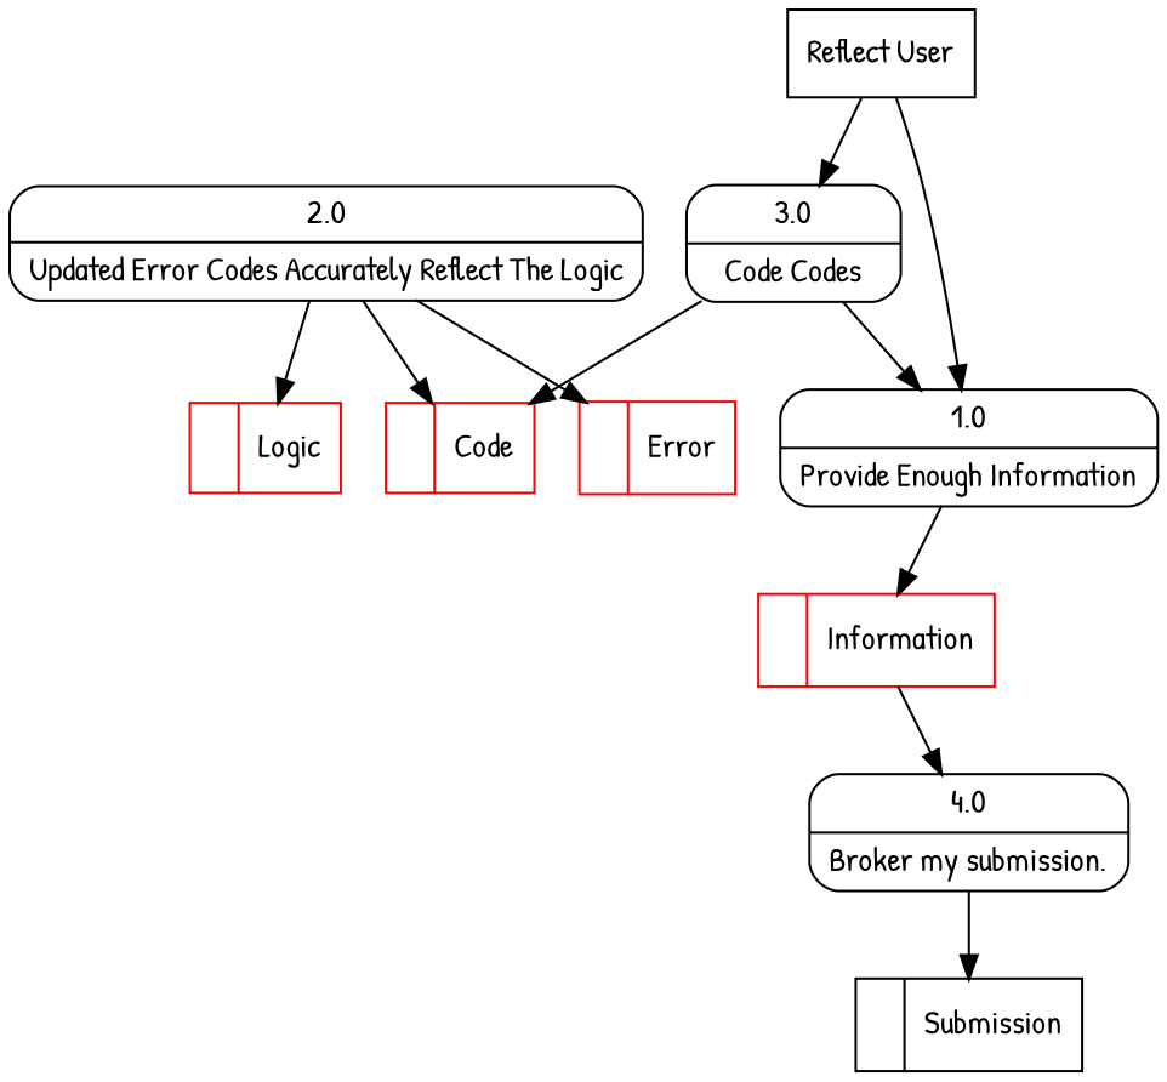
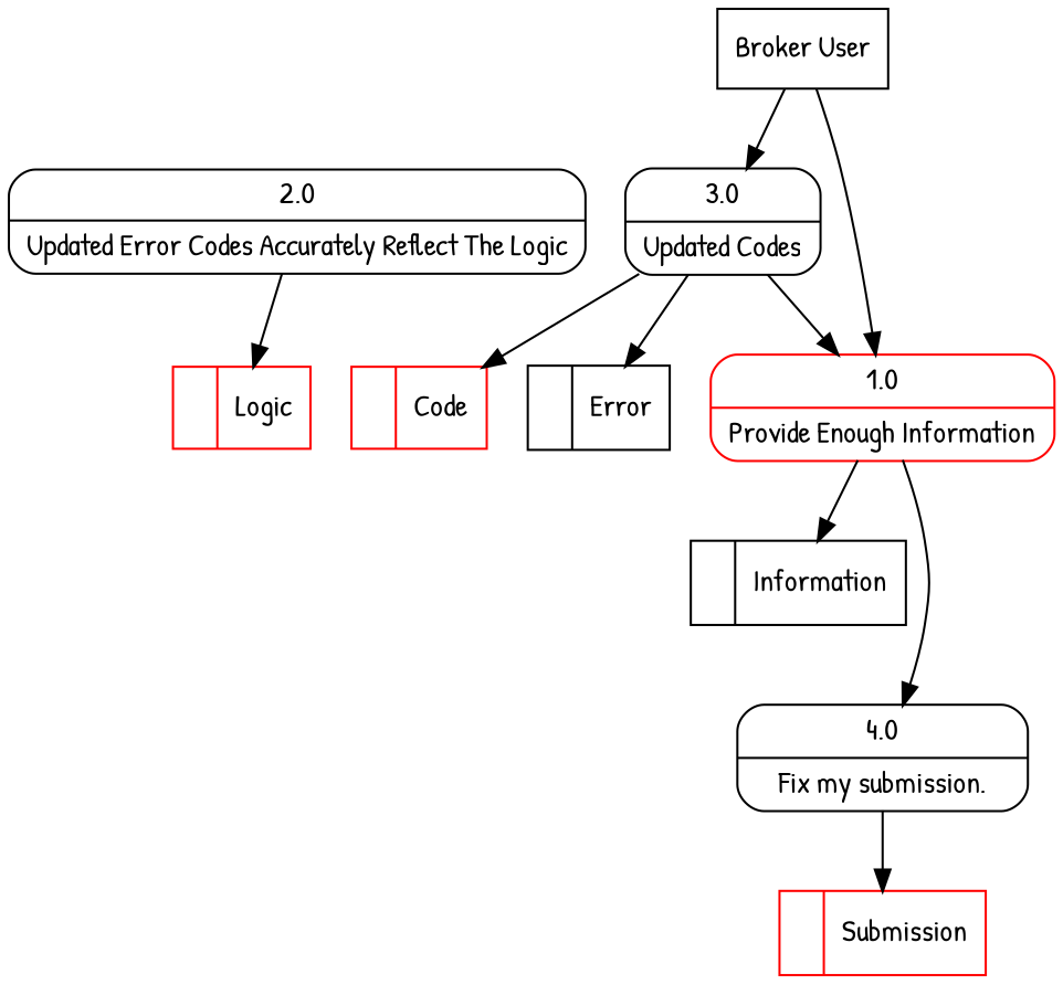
  digraph {
    fontname="Patrick Hand"
    node [fontname="Patrick Hand" shape=record]
    edge [fontname="Patrick Hand"]
    n1 [color=red label="<f0>  |<f1> Logic "]
    n2 [color=red label="<f0>  |<f1> Code "]
-   n3 [color=red label="<f0>  |<f1> Information "]
-   n4 [color=red label="<f0>  |<f1> Error "]
-   n5 [label="Reflect User" shape=box]
-   n6 [label="{<f0> 1.0|<f1> Provide Enough Information }" shape=Mrecord]
-   n7 [label="{<f0> 3.0|<f1> Code Codes }" shape=Mrecord]
-   n8 [label="{<f0> 4.0|<f1> Broker my submission. }" shape=Mrecord]
+   n3 [color=black label="<f0>  |<f1> Information "]
+   n4 [color=black label="<f0>  |<f1> Error "]
+   n5 [label="Broker User" shape=box]
+   n6 [label="{<f0> 1.0|<f1> Provide Enough Information }" shape=Mrecord color=red]
+   n7 [label="{<f0> 3.0|<f1> Updated Codes }" shape=Mrecord]
+   n8 [label="{<f0> 4.0|<f1> Fix my submission. }" shape=Mrecord]
    n9 [label="{<f0> 2.0|<f1> Updated Error Codes Accurately Reflect The Logic }" shape=Mrecord]
-   n10 [color=black label="<f0>  |<f1> Submission "]
+   n10 [color=red label="<f0>  |<f1> Submission "]
    n5 -> n6
    n5 -> n7
    n6 -> n3
-   n3 -> n8
+   n6 -> n8
    n7 -> n2
    n7 -> n6
    n8 -> n10
    n9 -> n1
-   n9 -> n2
-   n9 -> n4
+   n7 -> n4
  }
